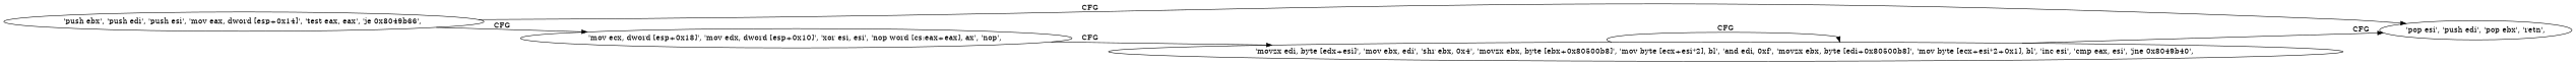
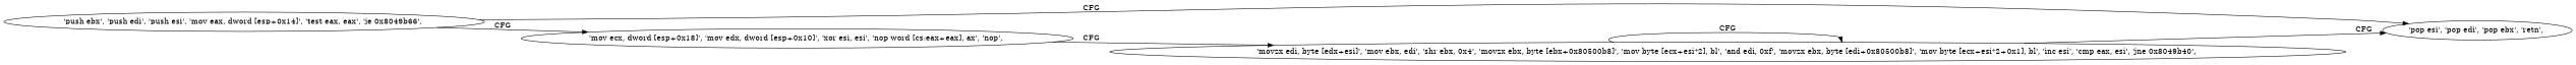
  digraph {
    rankdir=LR
    n1 [label="'push ebx', 'push edi', 'push esi', 'mov eax, dword [esp+0x14]', 'test eax, eax', 'je 0x8049b66', "]
-   n2 [label="'pop esi', 'push edi', 'pop ebx', 'retn',"]
+   n2 [label="'pop esi', 'pop edi', 'pop ebx', 'retn', "]
    n3 [label="'mov ecx, dword [esp+0x18]', 'mov edx, dword [esp+0x10]', 'xor esi, esi', 'nop word [cs:eax+eax], ax', 'nop', "]
    n4 [label="'movzx edi, byte [edx+esi]', 'mov ebx, edi', 'shr ebx, 0x4', 'movzx ebx, byte [ebx+0x80500b8]', 'mov byte [ecx+esi*2], bl', 'and edi, 0xf', 'movzx ebx, byte [edi+0x80500b8]', 'mov byte [ecx+esi*2+0x1], bl', 'inc esi', 'cmp eax, esi', 'jne 0x8049b40', "]
    n1 -> n2 [label=CFG]
    n1 -> n3 [label=CFG]
    n3 -> n4 [label=CFG]
    n4 -> n2 [label=CFG]
    n4 -> n4 [label=CFG]
  }
